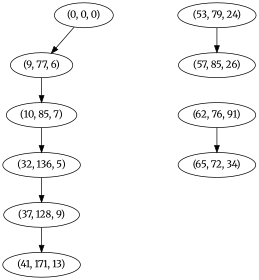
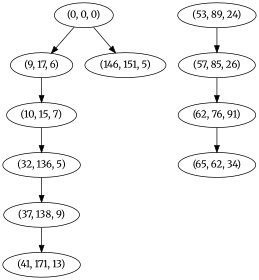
  digraph {
    fontname=Merriweather
    node [fontname=Merriweather]
    edge [fontname=Merriweather]
    "(0, 0, 0)"
-   "(9, 17, 6)" [label="(9, 77, 6)"]
-   "(10, 15, 7)" [label="(10, 85, 7)"]
+   "(9, 17, 6)"
+   "(146, 151, 5)"
+   "(10, 15, 7)"
    "(32, 136, 5)"
-   "(37, 128, 9)"
+   "(37, 128, 9)" [label="(37, 138, 9)"]
    n7 [label="(41, 171, 13)"]
-   "(53, 89, 24)" [label="(53, 79, 24)"]
+   "(53, 89, 24)"
    "(57, 85, 26)"
    n10 [label="(62, 76, 91)"]
-   "(65, 72, 34)"
+   "(65, 72, 34)" [label="(65, 62, 34)"]
    "(0, 0, 0)" -> "(9, 17, 6)"
+   "(0, 0, 0)" -> "(146, 151, 5)"
    "(9, 17, 6)" -> "(10, 15, 7)"
    "(10, 15, 7)" -> "(32, 136, 5)"
    "(32, 136, 5)" -> "(37, 128, 9)"
    "(37, 128, 9)" -> n7
    "(53, 89, 24)" -> "(57, 85, 26)"
+   "(57, 85, 26)" -> n10
    n10 -> "(65, 72, 34)"
  }
